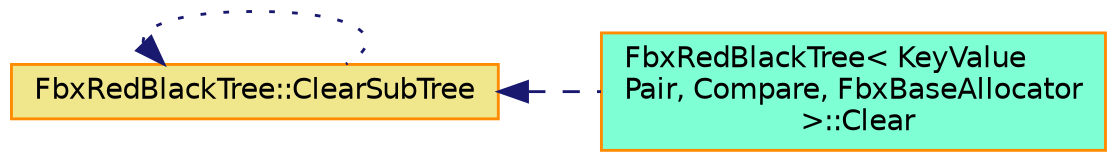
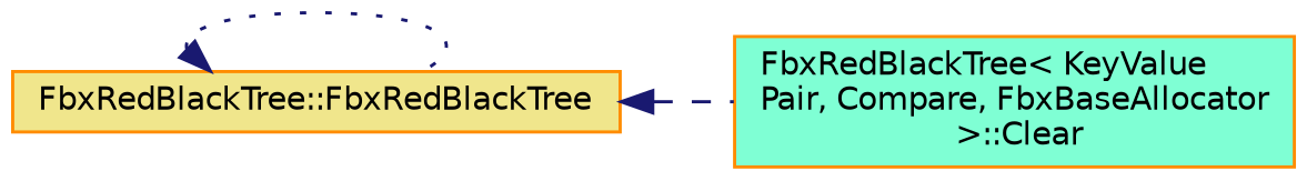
  digraph {
    rankdir=LR
    node [color=darkorange fontname=Helvetica fontsize=10 shape=record style=filled]
    edge [color=midnightblue dir=back fontname=Helvetica fontsize=10 labelfontname=Helvetica labelfontsize=10]
-   n1 [fillcolor=khaki fontcolor=black height=0.2 label="FbxRedBlackTree::ClearSubTree" width=0.4]
+   n1 [fillcolor=khaki fontcolor=black height=0.2 label="FbxRedBlackTree::FbxRedBlackTree" width=0.4]
    n2 [fillcolor=aquamarine height=0.2 label="FbxRedBlackTree\< KeyValue\lPair, Compare, FbxBaseAllocator\l \>::Clear" width=0.4]
    n1 -> n1 [style=dotted]
    n1 -> n2 [style=dashed]
  }
